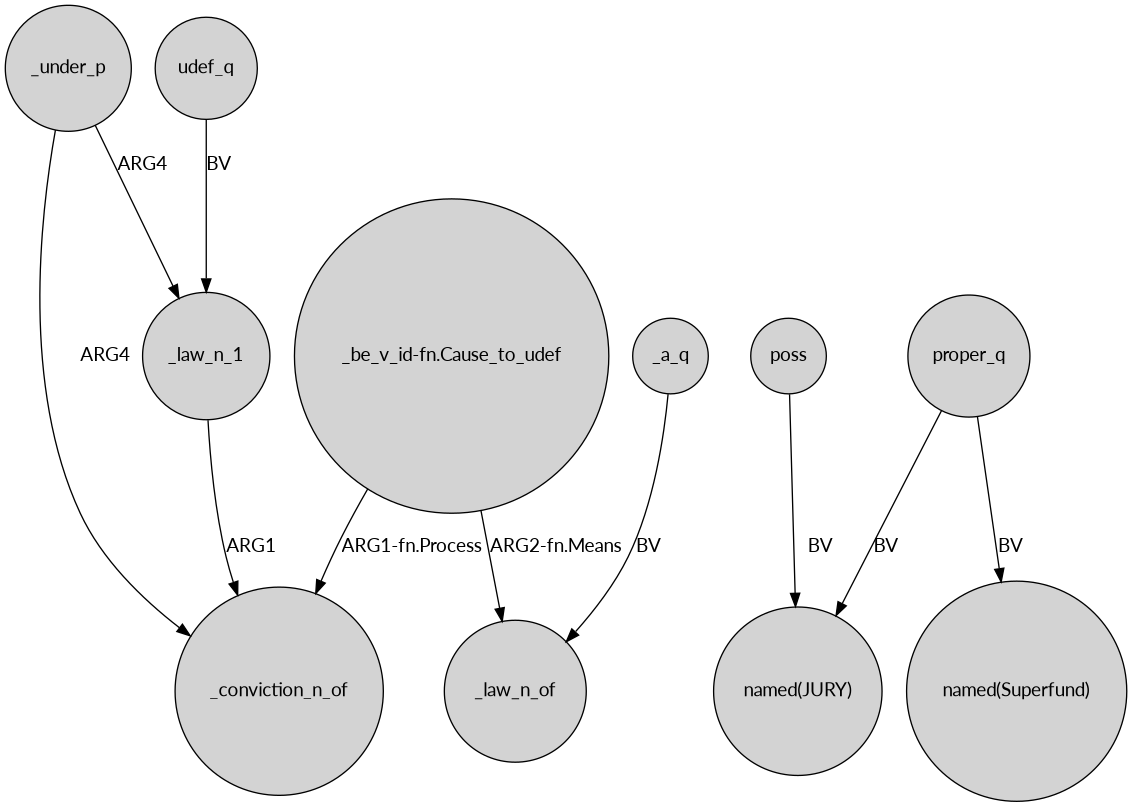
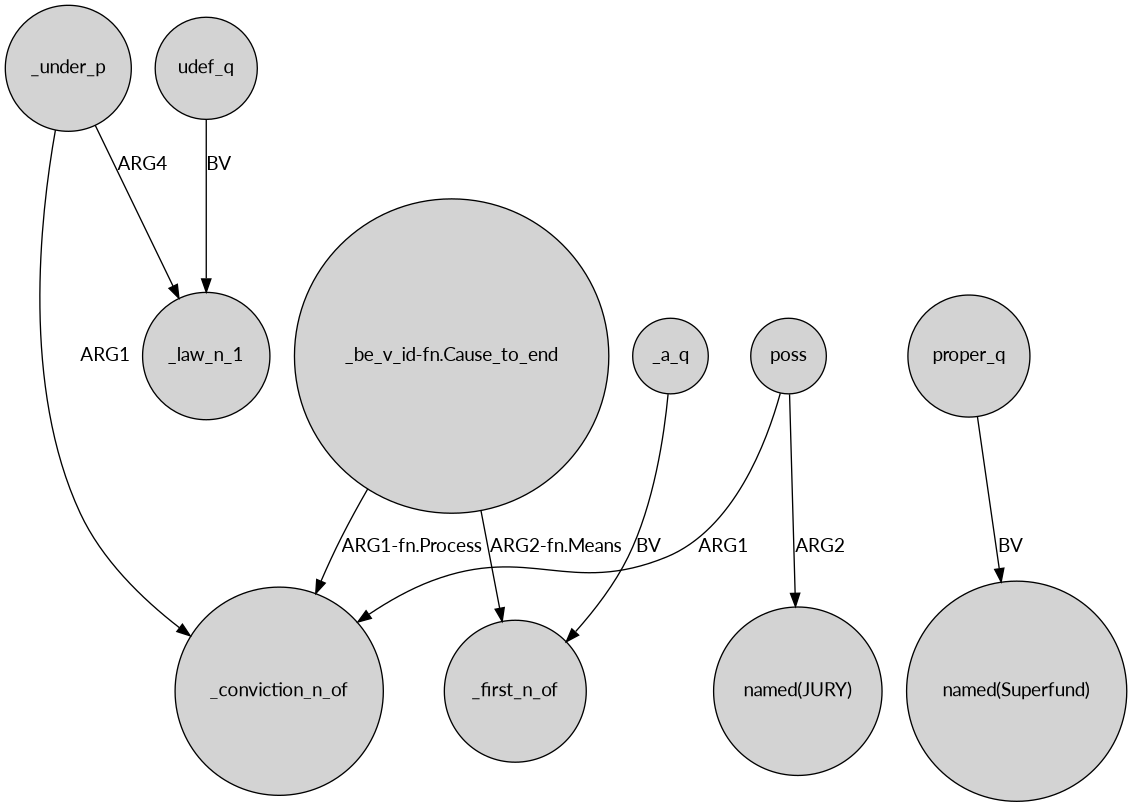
  digraph {
    fontname=Lato
    node [fontname=Lato shape=circle style=filled]
    edge [fontname=Lato]
    poss
    _conviction_n_of
    "named(JURY)"
    proper_q
    "named(Superfund)"
-   "_be_v_id-fn.Cause_to_end" [label="_be_v_id-fn.Cause_to_udef"]
-   _first_n_of [label=_law_n_of]
+   "_be_v_id-fn.Cause_to_end"
+   _first_n_of
    _under_p
    _law_n_1
    udef_q
    _a_q
-   _law_n_1 -> _conviction_n_of [label=ARG1]
-   poss -> "named(JURY)" [label=BV]
-   proper_q -> "named(JURY)" [label=BV]
+   poss -> _conviction_n_of [label=ARG1]
+   poss -> "named(JURY)" [label=ARG2]
    proper_q -> "named(Superfund)" [label=BV]
    "_be_v_id-fn.Cause_to_end" -> _conviction_n_of [label="ARG1-fn.Process"]
    "_be_v_id-fn.Cause_to_end" -> _first_n_of [label="ARG2-fn.Means"]
-   _under_p -> _conviction_n_of [label=ARG4]
+   _under_p -> _conviction_n_of [label=ARG1]
    _under_p -> _law_n_1 [label=ARG4]
    udef_q -> _law_n_1 [label=BV]
    _a_q -> _first_n_of [label=BV]
  }
